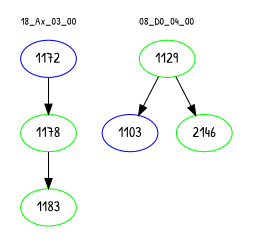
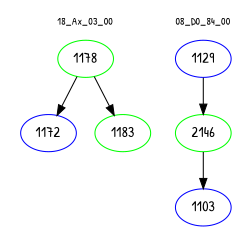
  digraph {
    fontname="Patrick Hand"
    node [color=green fontname="Patrick Hand"]
    edge [color=black fontname="Patrick Hand"]
    n1 [label=1178]
    n2 [color=blue label=1172]
    n3 [label=1183]
-   n4 [label=1129]
+   n4 [color=blue label=1129]
    n5 [color=blue label=1103]
    n6 [label=2146]
    subgraph cluster_1 {
      color=white
      fontsize=10
      label="18_Ax_03_00"
      n1
      n2
      n3
    }
    subgraph cluster_2 {
      color=white
      fontsize=10
-     label="08_D0_04_00"
+     label="08_D0_84_00"
      n4
      n5
      n6
    }
-   n2 -> n1
+   n1 -> n2
    n1 -> n3
-   n4 -> n5
+   n6 -> n5
    n4 -> n6
  }
